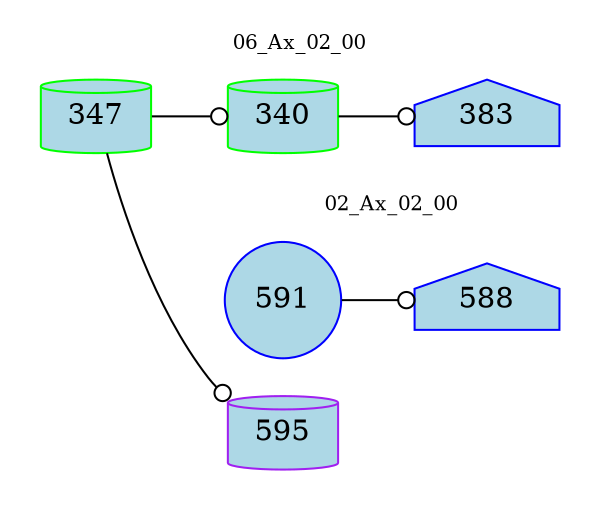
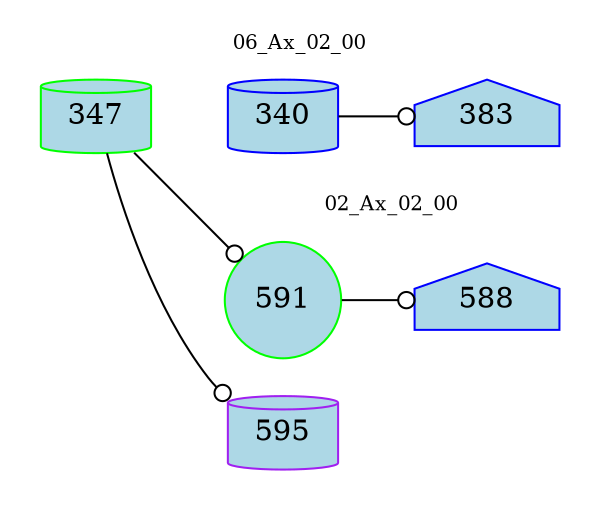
  digraph {
    rankdir=LR
    node [color=blue fillcolor=lightblue shape=cylinder style=filled]
    edge [arrowhead=odot color=black]
-   n1 [label=591 shape=circle]
+   n1 [color=green label=591 shape=circle]
    n2 [label=588 shape=house]
    n3 [color=purple label=595]
    n4 [color=green label=347]
-   n5 [color=green label=340]
+   n5 [label=340]
    n6 [label=383 shape=house]
    subgraph cluster_1 {
      color=white
      fontsize=10
      label="02_Ax_02_00"
      n1
      n2
      n3
    }
    subgraph cluster_2 {
      color=white
      fontsize=10
      label="06_Ax_02_00"
      n4
      n5
      n6
    }
    n1 -> n2
    n4 -> n3
-   n4 -> n5
+   n4 -> n1
    n5 -> n6
  }
